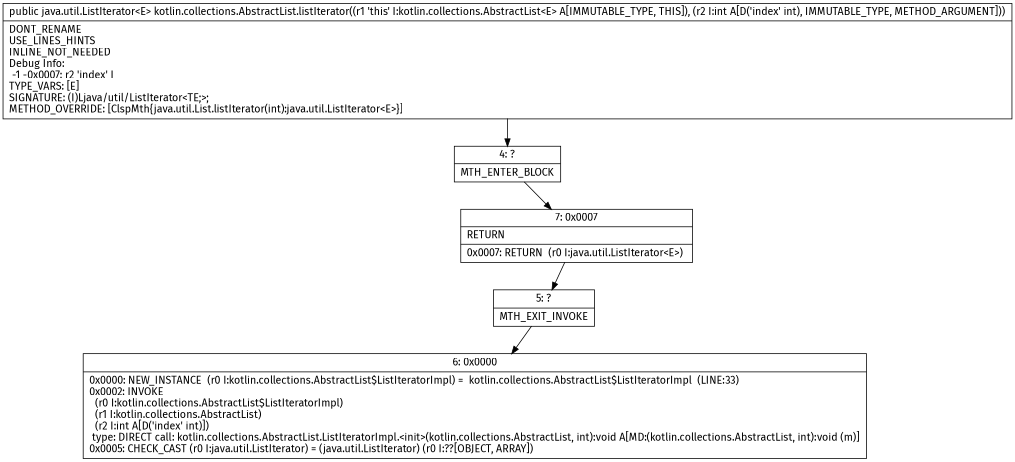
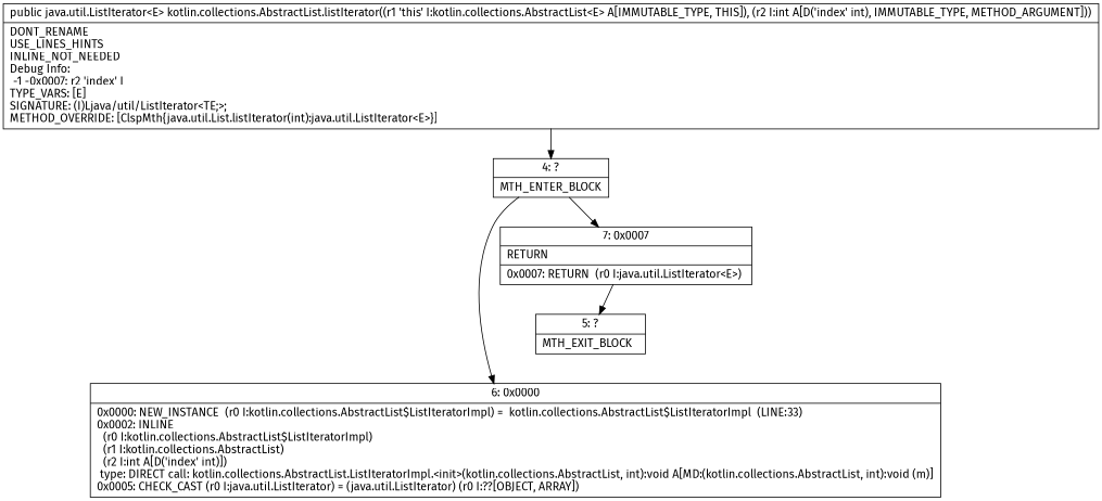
  digraph {
    fontname="Fira Sans"
    node [fontname="Fira Sans" shape=record]
    edge [fontname="Fira Sans"]
    n1 [label="{4\:\ ?|MTH_ENTER_BLOCK\l}"]
-   n2 [label="{6\:\ 0x0000|0x0000: NEW_INSTANCE  (r0 I:kotlin.collections.AbstractList$ListIteratorImpl) =  kotlin.collections.AbstractList$ListIteratorImpl  (LINE:33)\l0x0002: INVOKE  \l  (r0 I:kotlin.collections.AbstractList$ListIteratorImpl)\l  (r1 I:kotlin.collections.AbstractList)\l  (r2 I:int A[D('index' int)])\l type: DIRECT call: kotlin.collections.AbstractList.ListIteratorImpl.\<init\>(kotlin.collections.AbstractList, int):void A[MD:(kotlin.collections.AbstractList, int):void (m)]\l0x0005: CHECK_CAST (r0 I:java.util.ListIterator) = (java.util.ListIterator) (r0 I:??[OBJECT, ARRAY]) \l}"]
+   n2 [label="{6\:\ 0x0000|0x0000: NEW_INSTANCE  (r0 I:kotlin.collections.AbstractList$ListIteratorImpl) =  kotlin.collections.AbstractList$ListIteratorImpl  (LINE:33)\l0x0002: INLINE  \l  (r0 I:kotlin.collections.AbstractList$ListIteratorImpl)\l  (r1 I:kotlin.collections.AbstractList)\l  (r2 I:int A[D('index' int)])\l type: DIRECT call: kotlin.collections.AbstractList.ListIteratorImpl.\<init\>(kotlin.collections.AbstractList, int):void A[MD:(kotlin.collections.AbstractList, int):void (m)]\l0x0005: CHECK_CAST (r0 I:java.util.ListIterator) = (java.util.ListIterator) (r0 I:??[OBJECT, ARRAY]) \l}"]
    n3 [label="{7\:\ 0x0007|RETURN\l|0x0007: RETURN  (r0 I:java.util.ListIterator\<E\>) \l}"]
-   n4 [label="{5\:\ ?|MTH_EXIT_INVOKE\l}"]
+   n4 [label="{5\:\ ?|MTH_EXIT_BLOCK\l}"]
    n5 [label="{public java.util.ListIterator\<E\> kotlin.collections.AbstractList.listIterator((r1 'this' I:kotlin.collections.AbstractList\<E\> A[IMMUTABLE_TYPE, THIS]), (r2 I:int A[D('index' int), IMMUTABLE_TYPE, METHOD_ARGUMENT]))  | DONT_RENAME\lUSE_LINES_HINTS\lINLINE_NOT_NEEDED\lDebug Info:\l  \-1 \-0x0007: r2 'index' I\lTYPE_VARS: [E]\lSIGNATURE: (I)Ljava\/util\/ListIterator\<TE;\>;\lMETHOD_OVERRIDE: [ClspMth\{java.util.List.listIterator(int):java.util.ListIterator\<E\>\}]\l}"]
-   n4 -> n2
+   n1 -> n2
    n1 -> n3
    n3 -> n4
    n5 -> n1
  }
